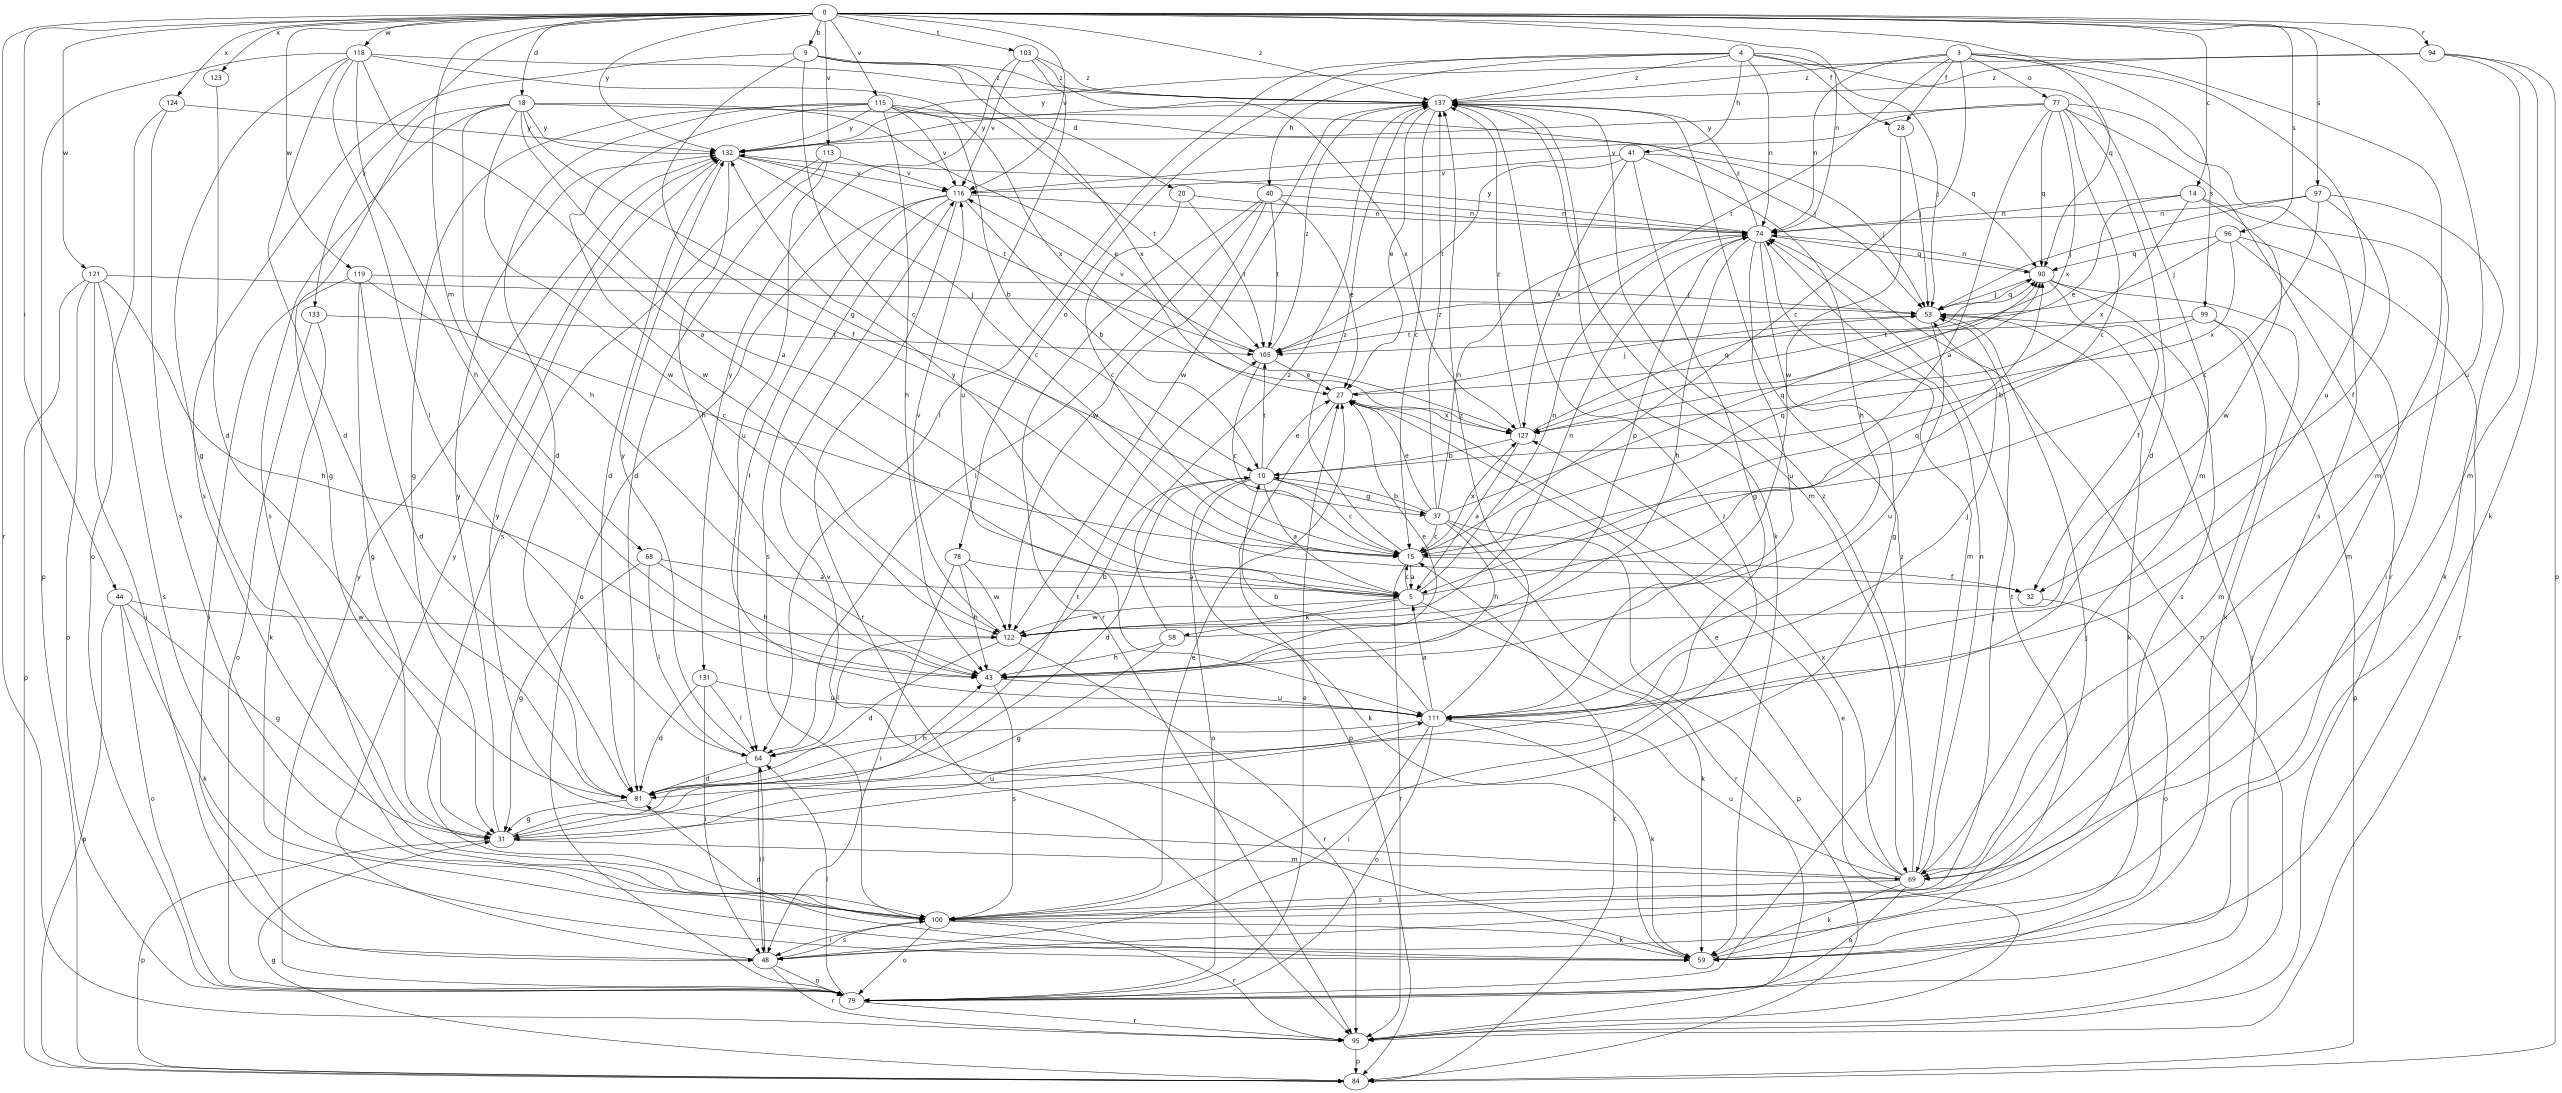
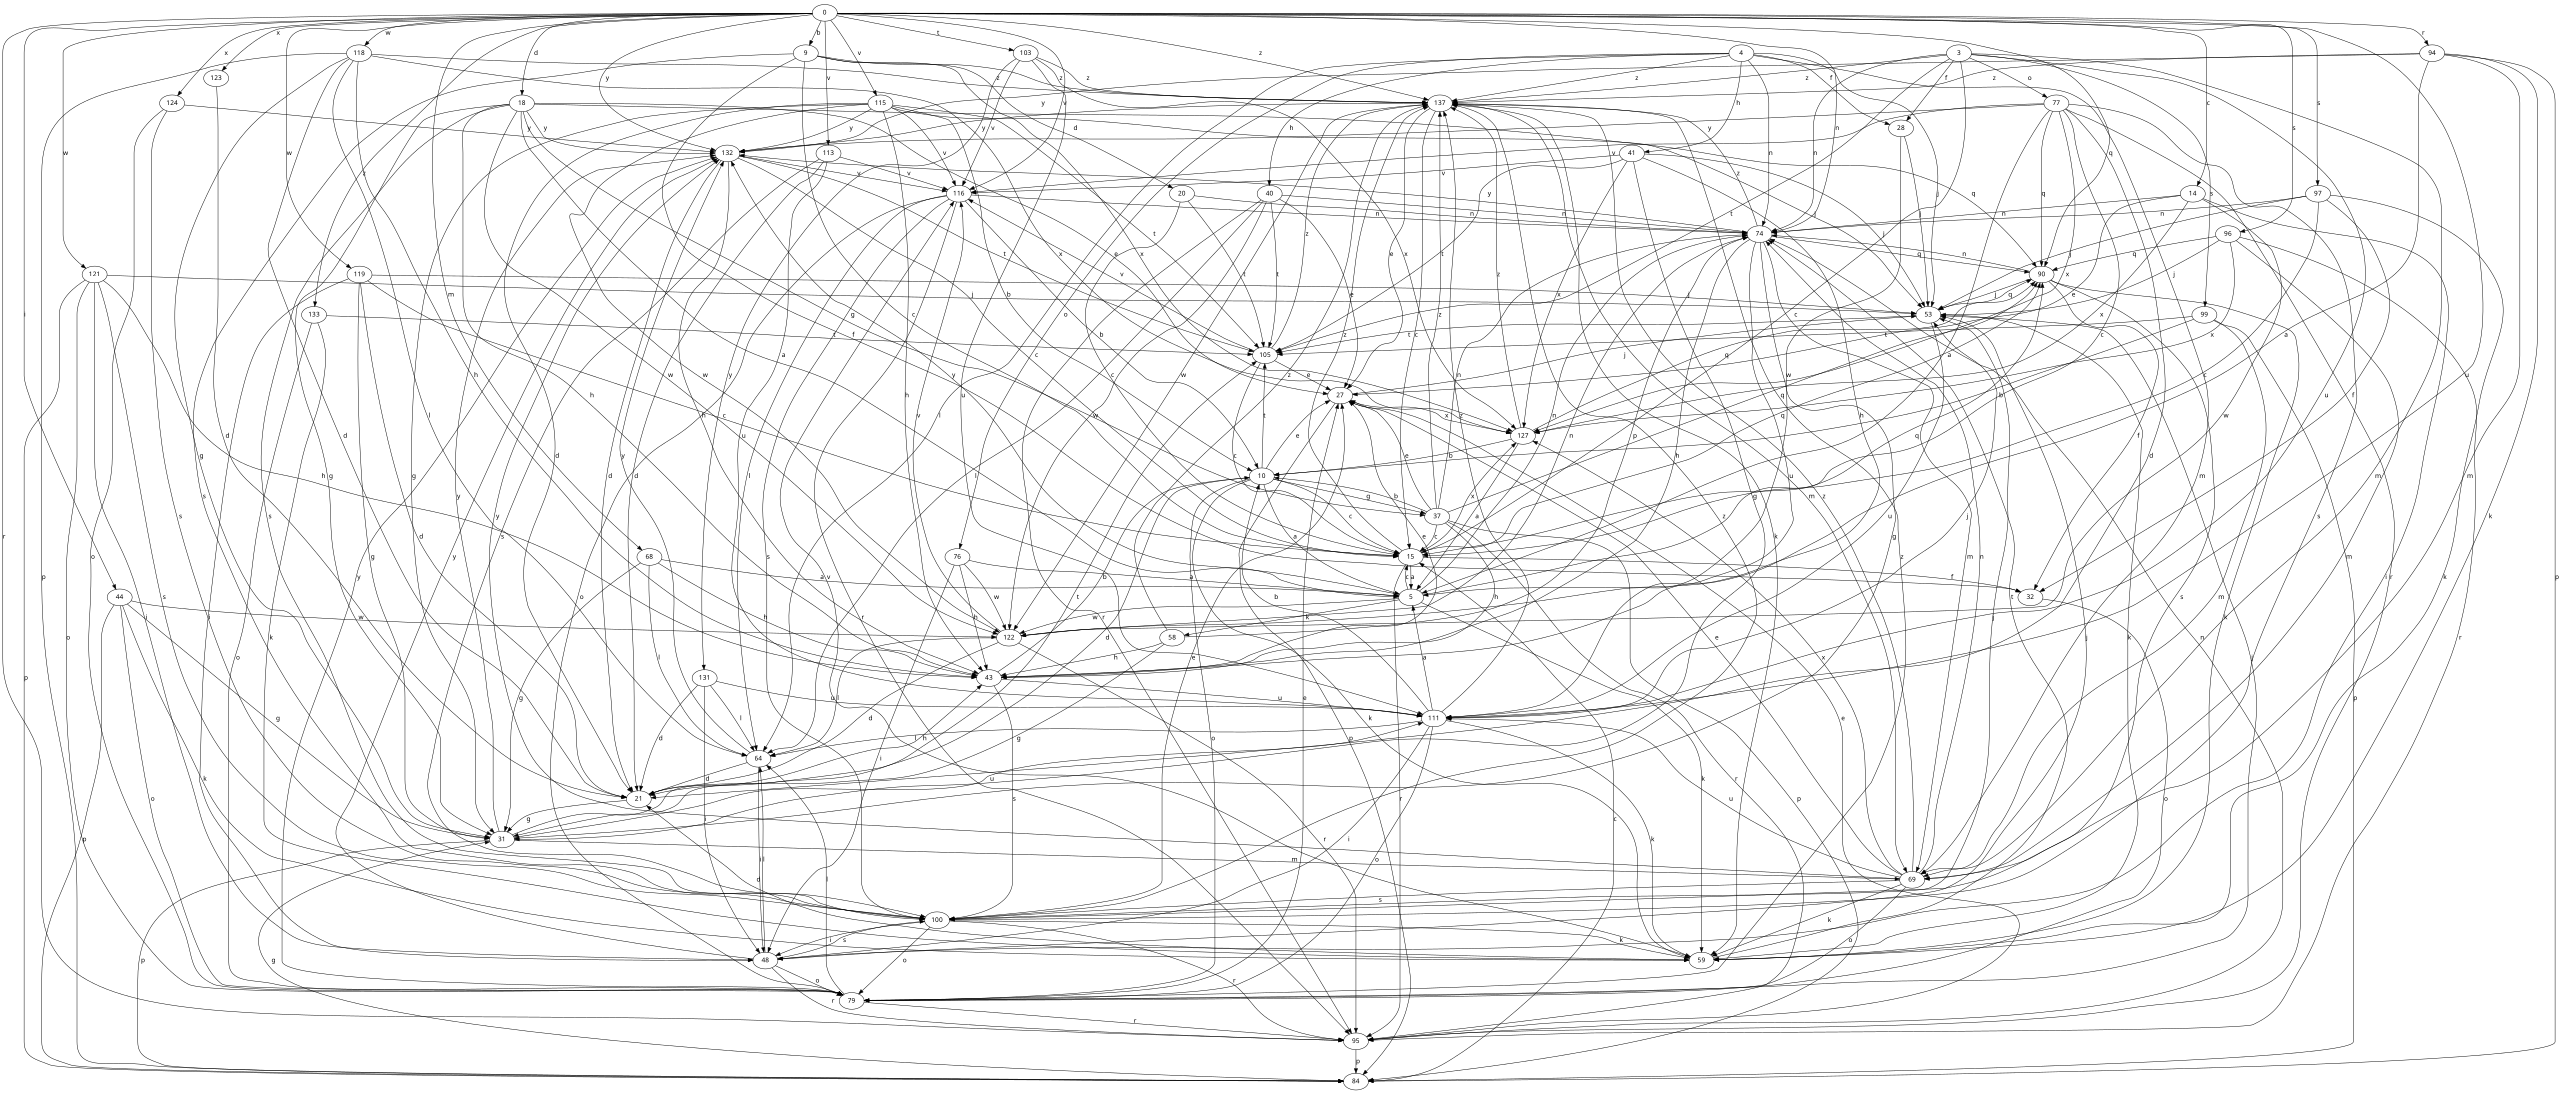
  strict digraph {
    fontname="Noto Sans"
    node [fontname="Noto Sans"]
    edge [fontname="Noto Sans"]
    0
    9
    14
    18
    44
    68
    74
    90
    94
    95
    96
    97
    103
    111
    113
    115
    116
    118
    119
    121
    123
    124
    132
    133
    137
    15
    20
    32
    100
    127
    122
    27
    48
    5
    37
    n36 [label=31]
    43
    59
    79
    84
    64
    69
    53
    131
    10
-   21 [label=81]
+   21
    105
    3
    28
    77
    99
    4
    40
    41
-   78
+   78 [label=76]
    58
    0 -> 9 [label=b]
    0 -> 14 [label=c]
    0 -> 18 [label=d]
    0 -> 44 [label=i]
    0 -> 68 [label=m]
    0 -> 74 [label=n]
    0 -> 90 [label=q]
    0 -> 94 [label=r]
    0 -> 95 [label=r]
    0 -> 96 [label=s]
    0 -> 97 [label=s]
    0 -> 103 [label=t]
    0 -> 111 [label=u]
    0 -> 113 [label=v]
    0 -> 115 [label=v]
    0 -> 116 [label=v]
    0 -> 118 [label=w]
    0 -> 119 [label=w]
    0 -> 121 [label=w]
    0 -> 123 [label=x]
    0 -> 124 [label=x]
    0 -> 132 [label=y]
    0 -> 133 [label=z]
    0 -> 137 [label=z]
    9 -> 137 [label=z]
    9 -> 15 [label=c]
    9 -> 20 [label=d]
    9 -> 32 [label=f]
    9 -> 100 [label=s]
    9 -> 127 [label=x]
    14 -> 74 [label=n]
    14 -> 127 [label=x]
    14 -> 122 [label=w]
    14 -> 27 [label=e]
    14 -> 48 [label=i]
    18 -> 90 [label=q]
    18 -> 132 [label=y]
    18 -> 100 [label=s]
    18 -> 122 [label=w]
    18 -> 27 [label=e]
    18 -> 5 [label=a]
    18 -> 37 [label=g]
    18 -> n36 [label=g]
    18 -> 43 [label=h]
    44 -> 122 [label=w]
    44 -> n36 [label=g]
    44 -> 59 [label=k]
    44 -> 79 [label=o]
    44 -> 84 [label=p]
    68 -> 5 [label=a]
    68 -> n36 [label=g]
    68 -> 43 [label=h]
    68 -> 64 [label=l]
    74 -> 90 [label=q]
    74 -> 111 [label=u]
    74 -> 132 [label=y]
    74 -> 137 [label=z]
    74 -> n36 [label=g]
    74 -> 43 [label=h]
    74 -> 69 [label=m]
    90 -> 74 [label=n]
    90 -> 32 [label=f]
    90 -> 100 [label=s]
    90 -> 59 [label=k]
    90 -> 53 [label=j]
    94 -> 132 [label=y]
    94 -> 137 [label=z]
    94 -> 59 [label=k]
    94 -> 84 [label=p]
    94 -> 69 [label=m]
    95 -> 74 [label=n]
    95 -> 27 [label=e]
    95 -> 84 [label=p]
    96 -> 90 [label=q]
    96 -> 95 [label=r]
    96 -> 127 [label=x]
    96 -> 69 [label=m]
    96 -> 53 [label=j]
    97 -> 74 [label=n]
    97 -> 15 [label=c]
    97 -> 32 [label=f]
    97 -> 59 [label=k]
    97 -> 53 [label=j]
    103 -> 111 [label=u]
    103 -> 116 [label=v]
    103 -> 137 [label=z]
    103 -> 127 [label=x]
    103 -> 131 [label=y]
    111 -> 137 [label=z]
    111 -> 48 [label=i]
    111 -> 5 [label=a]
    111 -> 59 [label=k]
    111 -> 79 [label=o]
    111 -> 64 [label=l]
    111 -> 53 [label=j]
    111 -> 10 [label=b]
    113 -> 111 [label=u]
    113 -> 116 [label=v]
    113 -> 100 [label=s]
    113 -> 21 [label=d]
    115 -> 116 [label=v]
    115 -> 132 [label=y]
    115 -> 122 [label=w]
    115 -> n36 [label=g]
    115 -> 43 [label=h]
    115 -> 53 [label=j]
    115 -> 10 [label=b]
    115 -> 21 [label=d]
    115 -> 105 [label=t]
    116 -> 74 [label=n]
    116 -> 95 [label=r]
    116 -> 100 [label=s]
    116 -> 79 [label=o]
    116 -> 64 [label=l]
    116 -> 10 [label=b]
    118 -> 137 [label=z]
    118 -> 127 [label=x]
-   118 -> 5 [label=a]
+   94 -> 5 [label=a]
    118 -> n36 [label=g]
    118 -> 43 [label=h]
    118 -> 84 [label=p]
    118 -> 64 [label=l]
    118 -> 21 [label=d]
    119 -> 15 [label=c]
    119 -> 48 [label=i]
    119 -> n36 [label=g]
    119 -> 53 [label=j]
    119 -> 21 [label=d]
    121 -> 100 [label=s]
    121 -> 48 [label=i]
    121 -> 43 [label=h]
    121 -> 79 [label=o]
    121 -> 84 [label=p]
    121 -> 53 [label=j]
    123 -> 21 [label=d]
    124 -> 132 [label=y]
    124 -> 100 [label=s]
    124 -> 79 [label=o]
    132 -> 116 [label=v]
    132 -> 15 [label=c]
    132 -> 43 [label=h]
    132 -> 21 [label=d]
    132 -> 105 [label=t]
    133 -> 59 [label=k]
    133 -> 79 [label=o]
    133 -> 105 [label=t]
    137 -> 132 [label=y]
    137 -> 15 [label=c]
    137 -> 122 [label=w]
    137 -> 27 [label=e]
    137 -> 59 [label=k]
    137 -> 69 [label=m]
    15 -> 90 [label=q]
    15 -> 95 [label=r]
    15 -> 137 [label=z]
    15 -> 32 [label=f]
    15 -> 127 [label=x]
    15 -> 5 [label=a]
    20 -> 74 [label=n]
    20 -> 15 [label=c]
    20 -> 105 [label=t]
    32 -> 79 [label=o]
    100 -> 95 [label=r]
    100 -> 137 [label=z]
    100 -> 27 [label=e]
    100 -> 48 [label=i]
    100 -> 59 [label=k]
    100 -> 79 [label=o]
    100 -> 53 [label=j]
    127 -> 90 [label=q]
    127 -> 137 [label=z]
    127 -> 5 [label=a]
    127 -> 10 [label=b]
    122 -> 74 [label=n]
    122 -> 95 [label=r]
    122 -> 116 [label=v]
    122 -> 64 [label=l]
    122 -> 21 [label=d]
    27 -> 127 [label=x]
    27 -> 84 [label=p]
    27 -> 53 [label=j]
    48 -> 95 [label=r]
    48 -> 132 [label=y]
    48 -> 100 [label=s]
    48 -> 79 [label=o]
    48 -> 64 [label=l]
    48 -> 53 [label=j]
    5 -> 74 [label=n]
    5 -> 90 [label=q]
    5 -> 132 [label=y]
    5 -> 15 [label=c]
    5 -> 122 [label=w]
    5 -> 59 [label=k]
    5 -> 58 [label=k]
    37 -> 74 [label=n]
    37 -> 90 [label=q]
    37 -> 95 [label=r]
    37 -> 137 [label=z]
    37 -> 15 [label=c]
    37 -> 27 [label=e]
    37 -> 43 [label=h]
    37 -> 84 [label=p]
    37 -> 10 [label=b]
    n36 -> 111 [label=u]
    n36 -> 132 [label=y]
    n36 -> 84 [label=p]
    n36 -> 69 [label=m]
    n36 -> 105 [label=t]
    43 -> 111 [label=u]
    43 -> 100 [label=s]
    43 -> 27 [label=e]
    43 -> 10 [label=b]
    59 -> 74 [label=t]
    59 -> 116 [label=v]
    59 -> 21 [label=d]
    79 -> 95 [label=r]
    79 -> 132 [label=y]
    79 -> 137 [label=z]
    79 -> 27 [label=e]
    79 -> 64 [label=l]
    79 -> 53 [label=j]
    84 -> 15 [label=c]
    84 -> n36 [label=g]
    64 -> 132 [label=y]
    64 -> 48 [label=i]
    64 -> 21 [label=d]
    69 -> 74 [label=n]
    69 -> 111 [label=u]
    69 -> 132 [label=y]
    69 -> 137 [label=z]
    69 -> 100 [label=s]
    69 -> 127 [label=x]
    69 -> 27 [label=e]
    69 -> 59 [label=k]
    69 -> 79 [label=o]
    53 -> 90 [label=q]
    53 -> 111 [label=u]
    53 -> 59 [label=k]
    53 -> 105 [label=t]
    131 -> 111 [label=u]
    131 -> 48 [label=i]
    131 -> 64 [label=l]
    131 -> 21 [label=d]
    10 -> 15 [label=c]
    10 -> 27 [label=e]
    10 -> 5 [label=a]
    10 -> 37 [label=g]
    10 -> 59 [label=k]
    10 -> 79 [label=o]
    10 -> 21 [label=d]
    10 -> 105 [label=t]
    21 -> n36 [label=g]
    21 -> 43 [label=h]
    105 -> 116 [label=v]
    105 -> 137 [label=z]
    105 -> 15 [label=c]
    105 -> 27 [label=e]
    3 -> 74 [label=n]
    3 -> 111 [label=u]
    3 -> 137 [label=z]
    3 -> 15 [label=c]
    3 -> 69 [label=m]
    3 -> 105 [label=t]
    3 -> 28 [label=f]
    3 -> 77 [label=o]
    3 -> 99 [label=s]
    28 -> 122 [label=w]
    28 -> 53 [label=j]
    77 -> 90 [label=q]
    77 -> 95 [label=r]
    77 -> 116 [label=v]
    77 -> 132 [label=y]
    77 -> 15 [label=c]
    77 -> 100 [label=s]
    77 -> 127 [label=x]
    77 -> 5 [label=a]
    77 -> 21 [label=d]
    99 -> 84 [label=p]
    99 -> 69 [label=m]
    99 -> 10 [label=b]
    99 -> 105 [label=t]
    4 -> 74 [label=n]
    4 -> 137 [label=z]
    4 -> 64 [label=l]
    4 -> 69 [label=m]
    4 -> 53 [label=j]
    4 -> 28 [label=f]
    4 -> 40 [label=h]
    4 -> 41 [label=h]
    4 -> 78 [label=o]
    40 -> 74 [label=n]
    40 -> 95 [label=r]
    40 -> 122 [label=w]
    40 -> 27 [label=e]
    40 -> 64 [label=l]
    40 -> 105 [label=t]
    41 -> 116 [label=v]
    41 -> 127 [label=x]
    41 -> n36 [label=g]
    41 -> 43 [label=h]
    41 -> 53 [label=j]
    41 -> 105 [label=t]
    78 -> 122 [label=w]
    78 -> 48 [label=i]
    78 -> 5 [label=a]
    78 -> 43 [label=h]
    58 -> 74 [label=p]
    58 -> 137 [label=z]
    58 -> n36 [label=g]
    58 -> 43 [label=h]
  }
